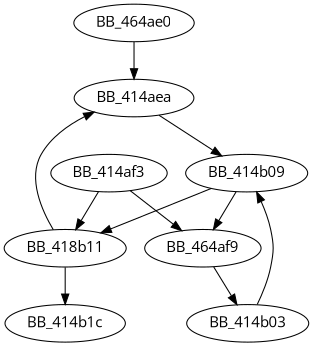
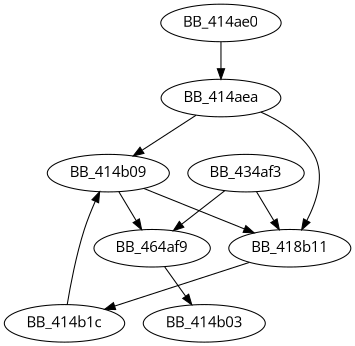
  digraph {
    fontname="Open Sans"
    node [fontname="Open Sans"]
    edge [fontname="Open Sans"]
-   BB_414ae0 [label=BB_464ae0]
+   BB_414ae0
    BB_414aea
    BB_414b09
    n4 [label=BB_464af9]
-   BB_414af3
+   BB_414af3 [label=BB_434af3]
    n6 [label=BB_418b11]
    BB_414b03
    BB_414b1c
    BB_414ae0 -> BB_414aea
    BB_414aea -> BB_414b09
    BB_414b09 -> n4
    BB_414b09 -> n6
    n4 -> BB_414b03
    BB_414af3 -> n4
    BB_414af3 -> n6
-   n6 -> BB_414aea
+   BB_414aea -> n6
    n6 -> BB_414b1c
-   BB_414b03 -> BB_414b09
+   BB_414b1c -> BB_414b09
  }
